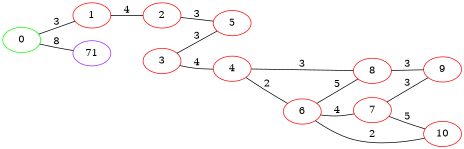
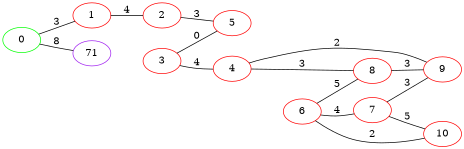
  graph {
    rankdir=LR
    node [color=red weight=1]
    0 [color=green weight=2]
    1
    n3 [color=purple label=71 weight=4]
    2
    5
    3
    4
    6
    8
    7
    10
    9
    0 -- 1 [label=3]
    0 -- n3 [label=8]
    1 -- 2 [label=4]
    2 -- 5 [label=3]
-   3 -- 5 [label=3]
+   3 -- 5 [label=0]
    3 -- 4 [label=4]
-   4 -- 6 [label=2]
+   4 -- 9 [label=2]
    4 -- 8 [label=3]
    6 -- 8 [label=5]
    6 -- 7 [label=4]
    6 -- 10 [label=2]
    8 -- 9 [label=3]
    7 -- 10 [label=5]
    7 -- 9 [label=3]
  }
